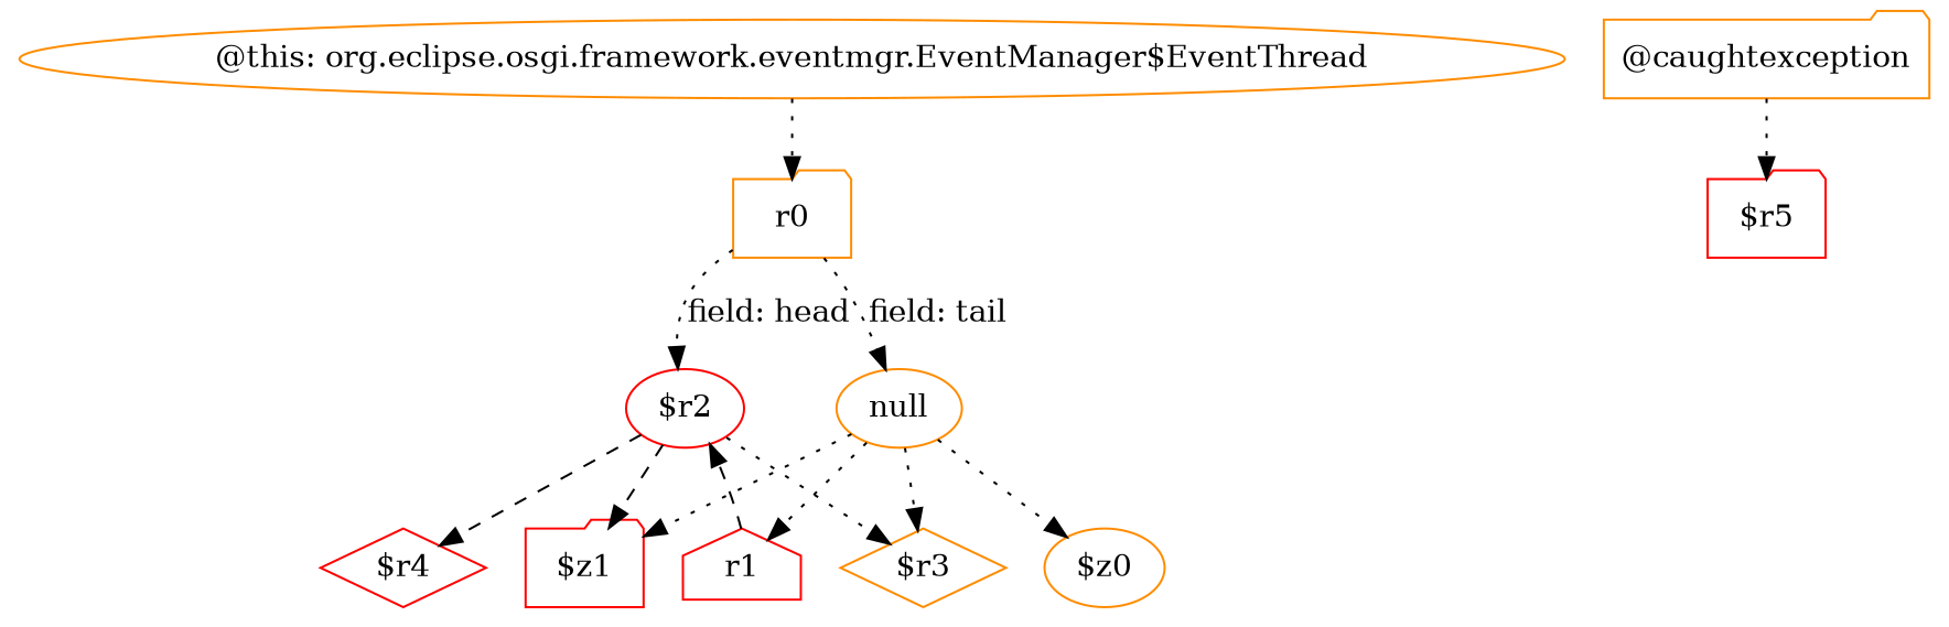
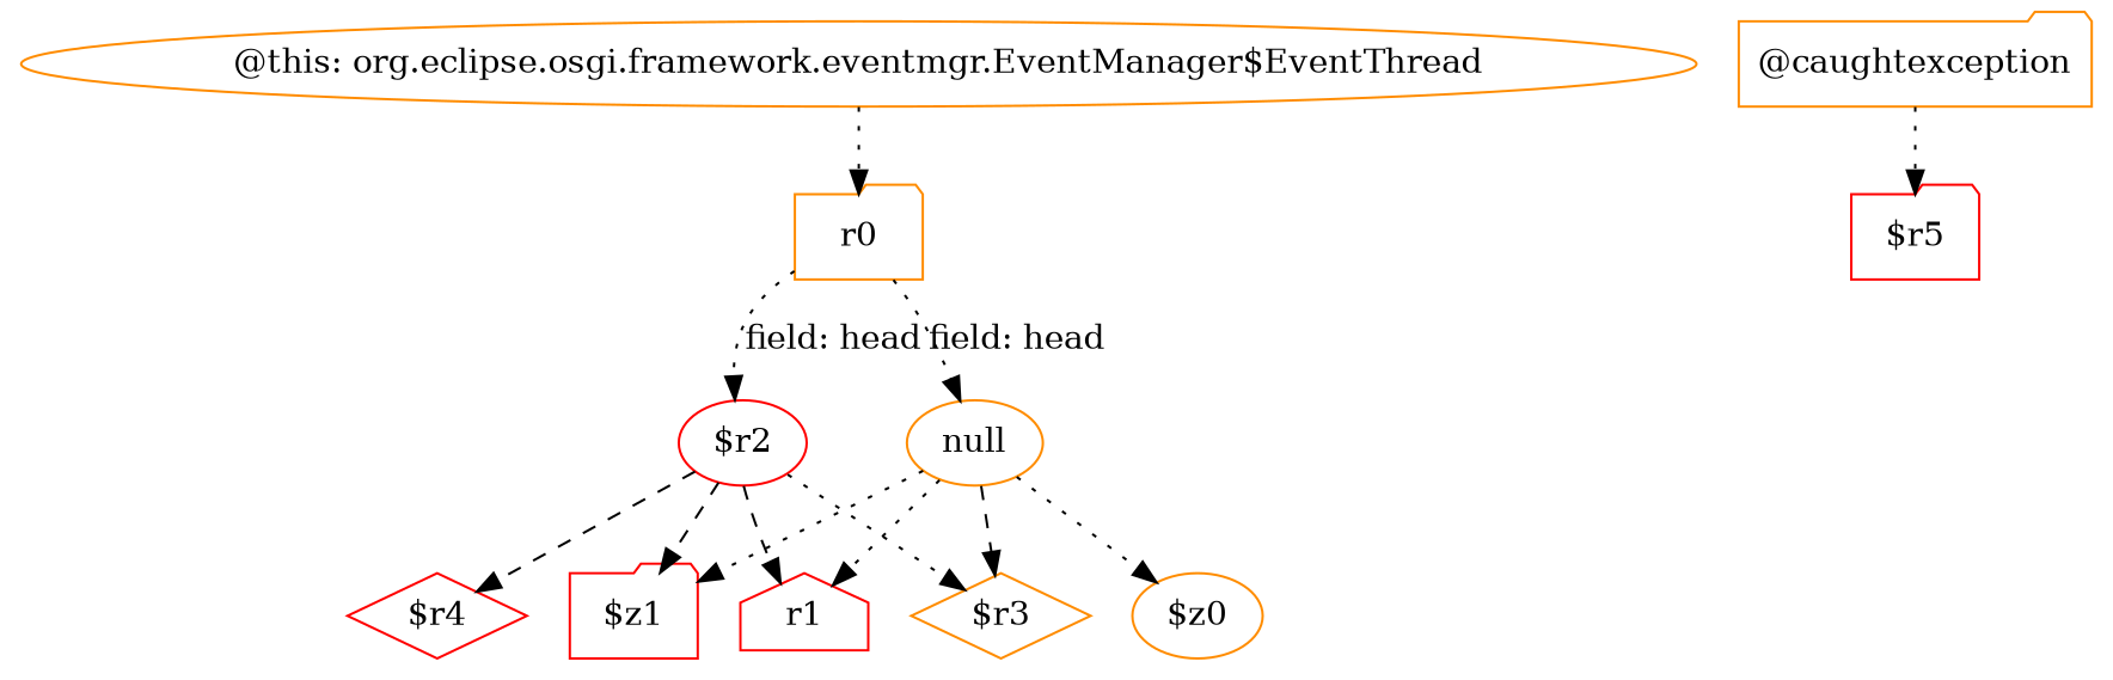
  digraph {
    node [color=darkorange shape=ellipse]
    edge [style=dotted]
    n1 [color=red label="$r2"]
    n2 [color=red label="$z1" shape=folder]
    n3 [color=red label=r1 shape=house]
    n4 [color=red label="$r4" shape=diamond]
    n5 [label="$r3" shape=diamond]
    n6 [label="$z0"]
    n7 [label=null]
    n8 [label=r0 shape=folder]
    n9 [label="@this: org.eclipse.osgi.framework.eventmgr.EventManager$EventThread"]
    n10 [label="@caughtexception" shape=folder]
    n11 [color=red label="$r5" shape=folder]
    n1 -> n2 [style=dashed]
-   n3 -> n1 [style=dashed]
+   n1 -> n3 [style=dashed]
    n1 -> n4 [style=dashed]
    n1 -> n5
    n7 -> n2
    n7 -> n3
-   n7 -> n5
+   n7 -> n5 [style=dashed]
    n7 -> n6
    n8 -> n1 [label="field: head"]
-   n8 -> n7 [label="field: tail"]
+   n8 -> n7 [label="field: head"]
    n9 -> n8
    n10 -> n11
  }
